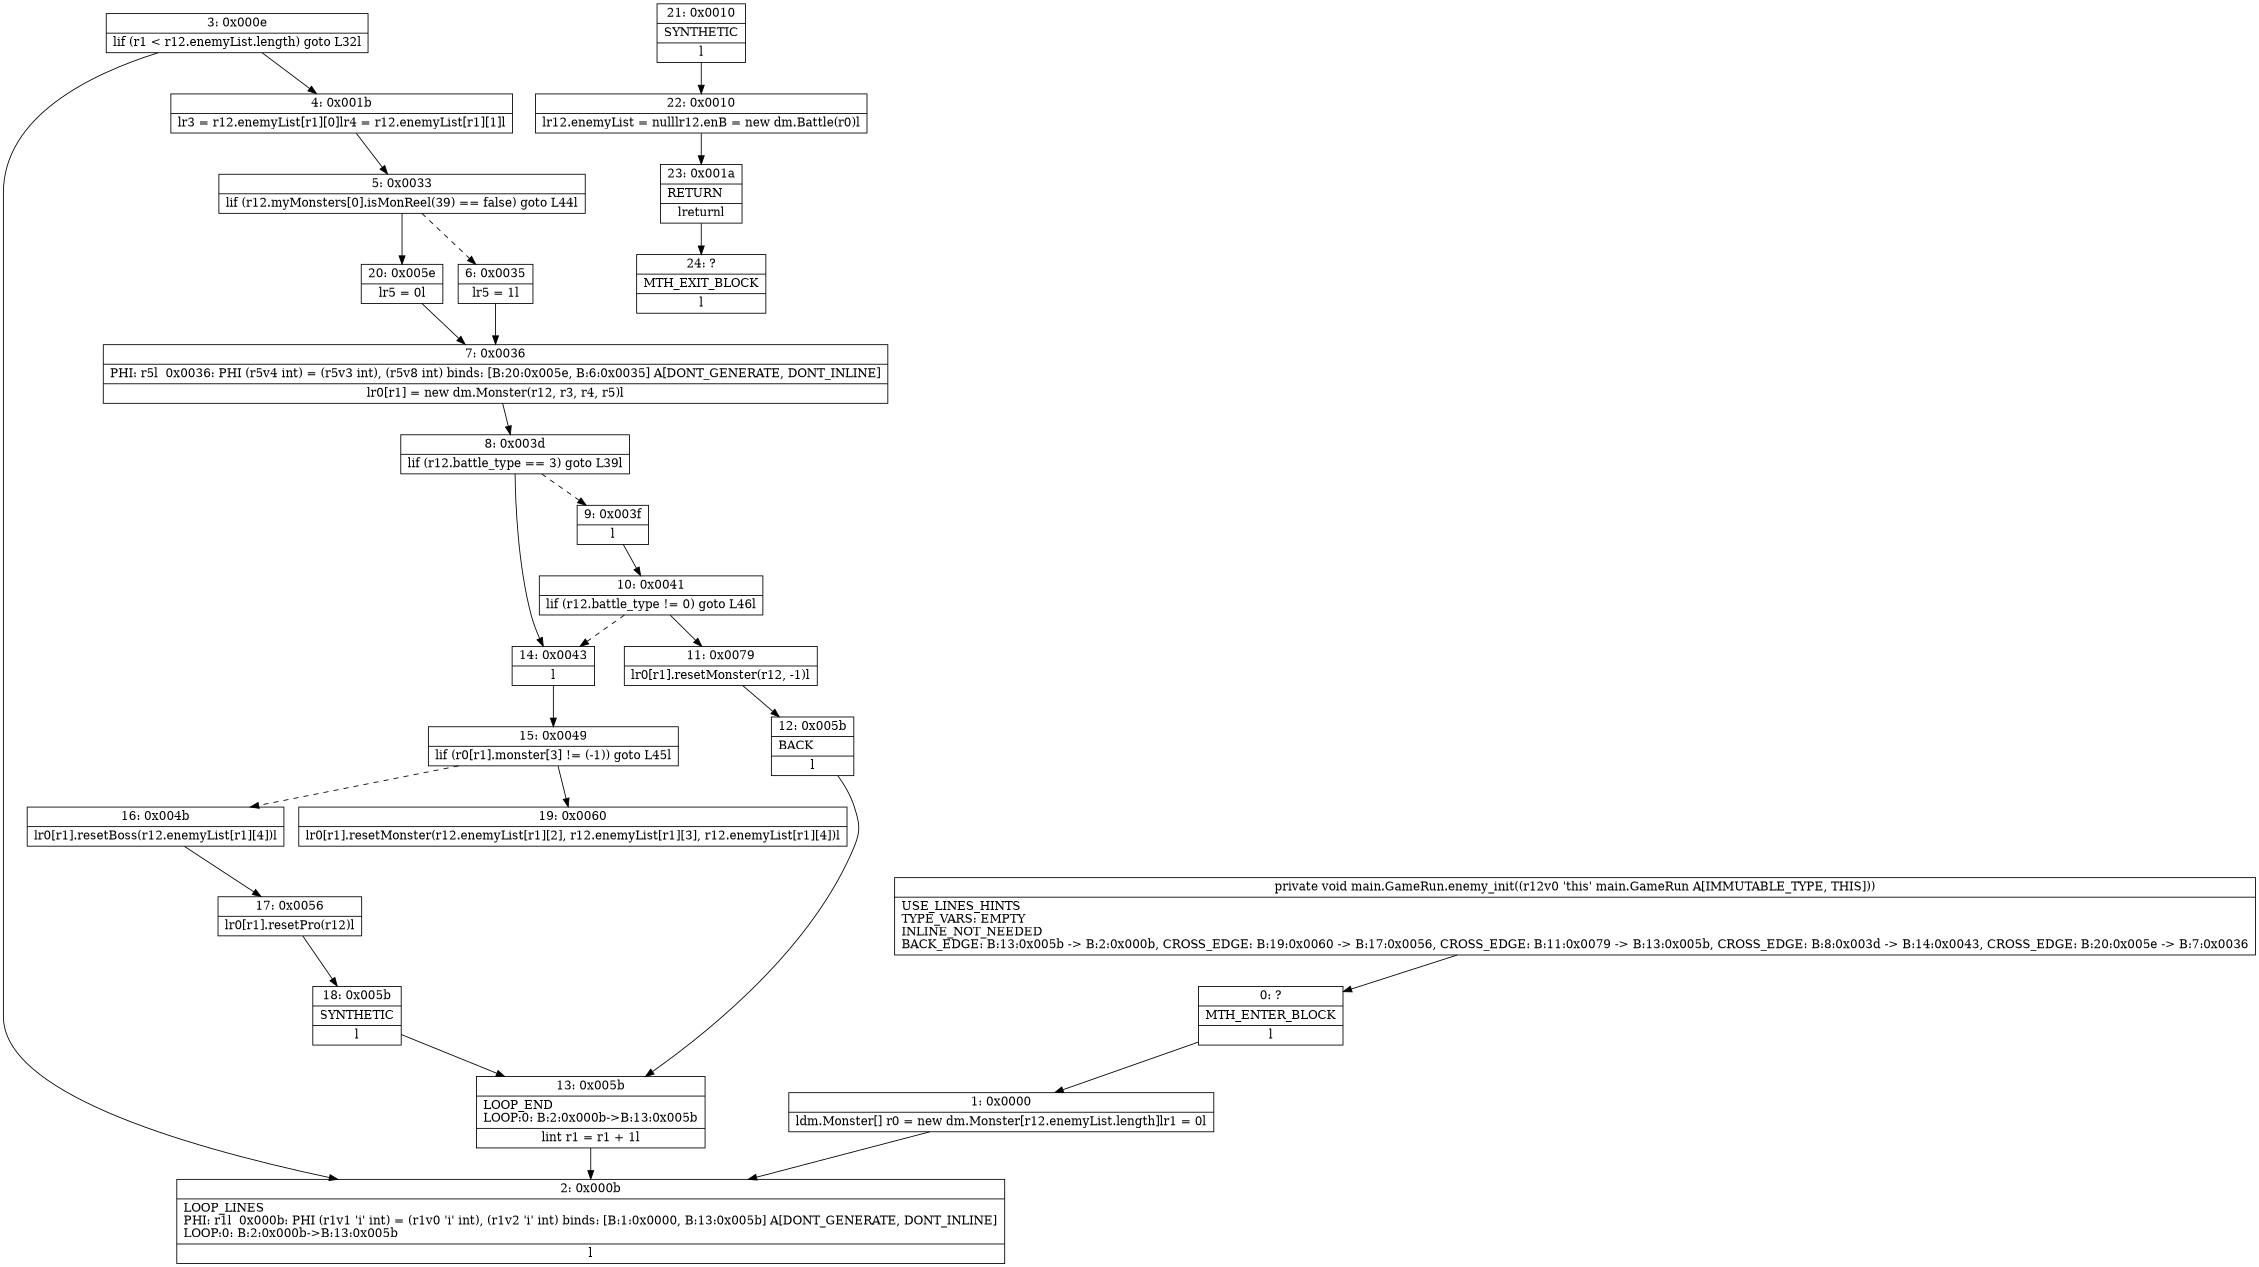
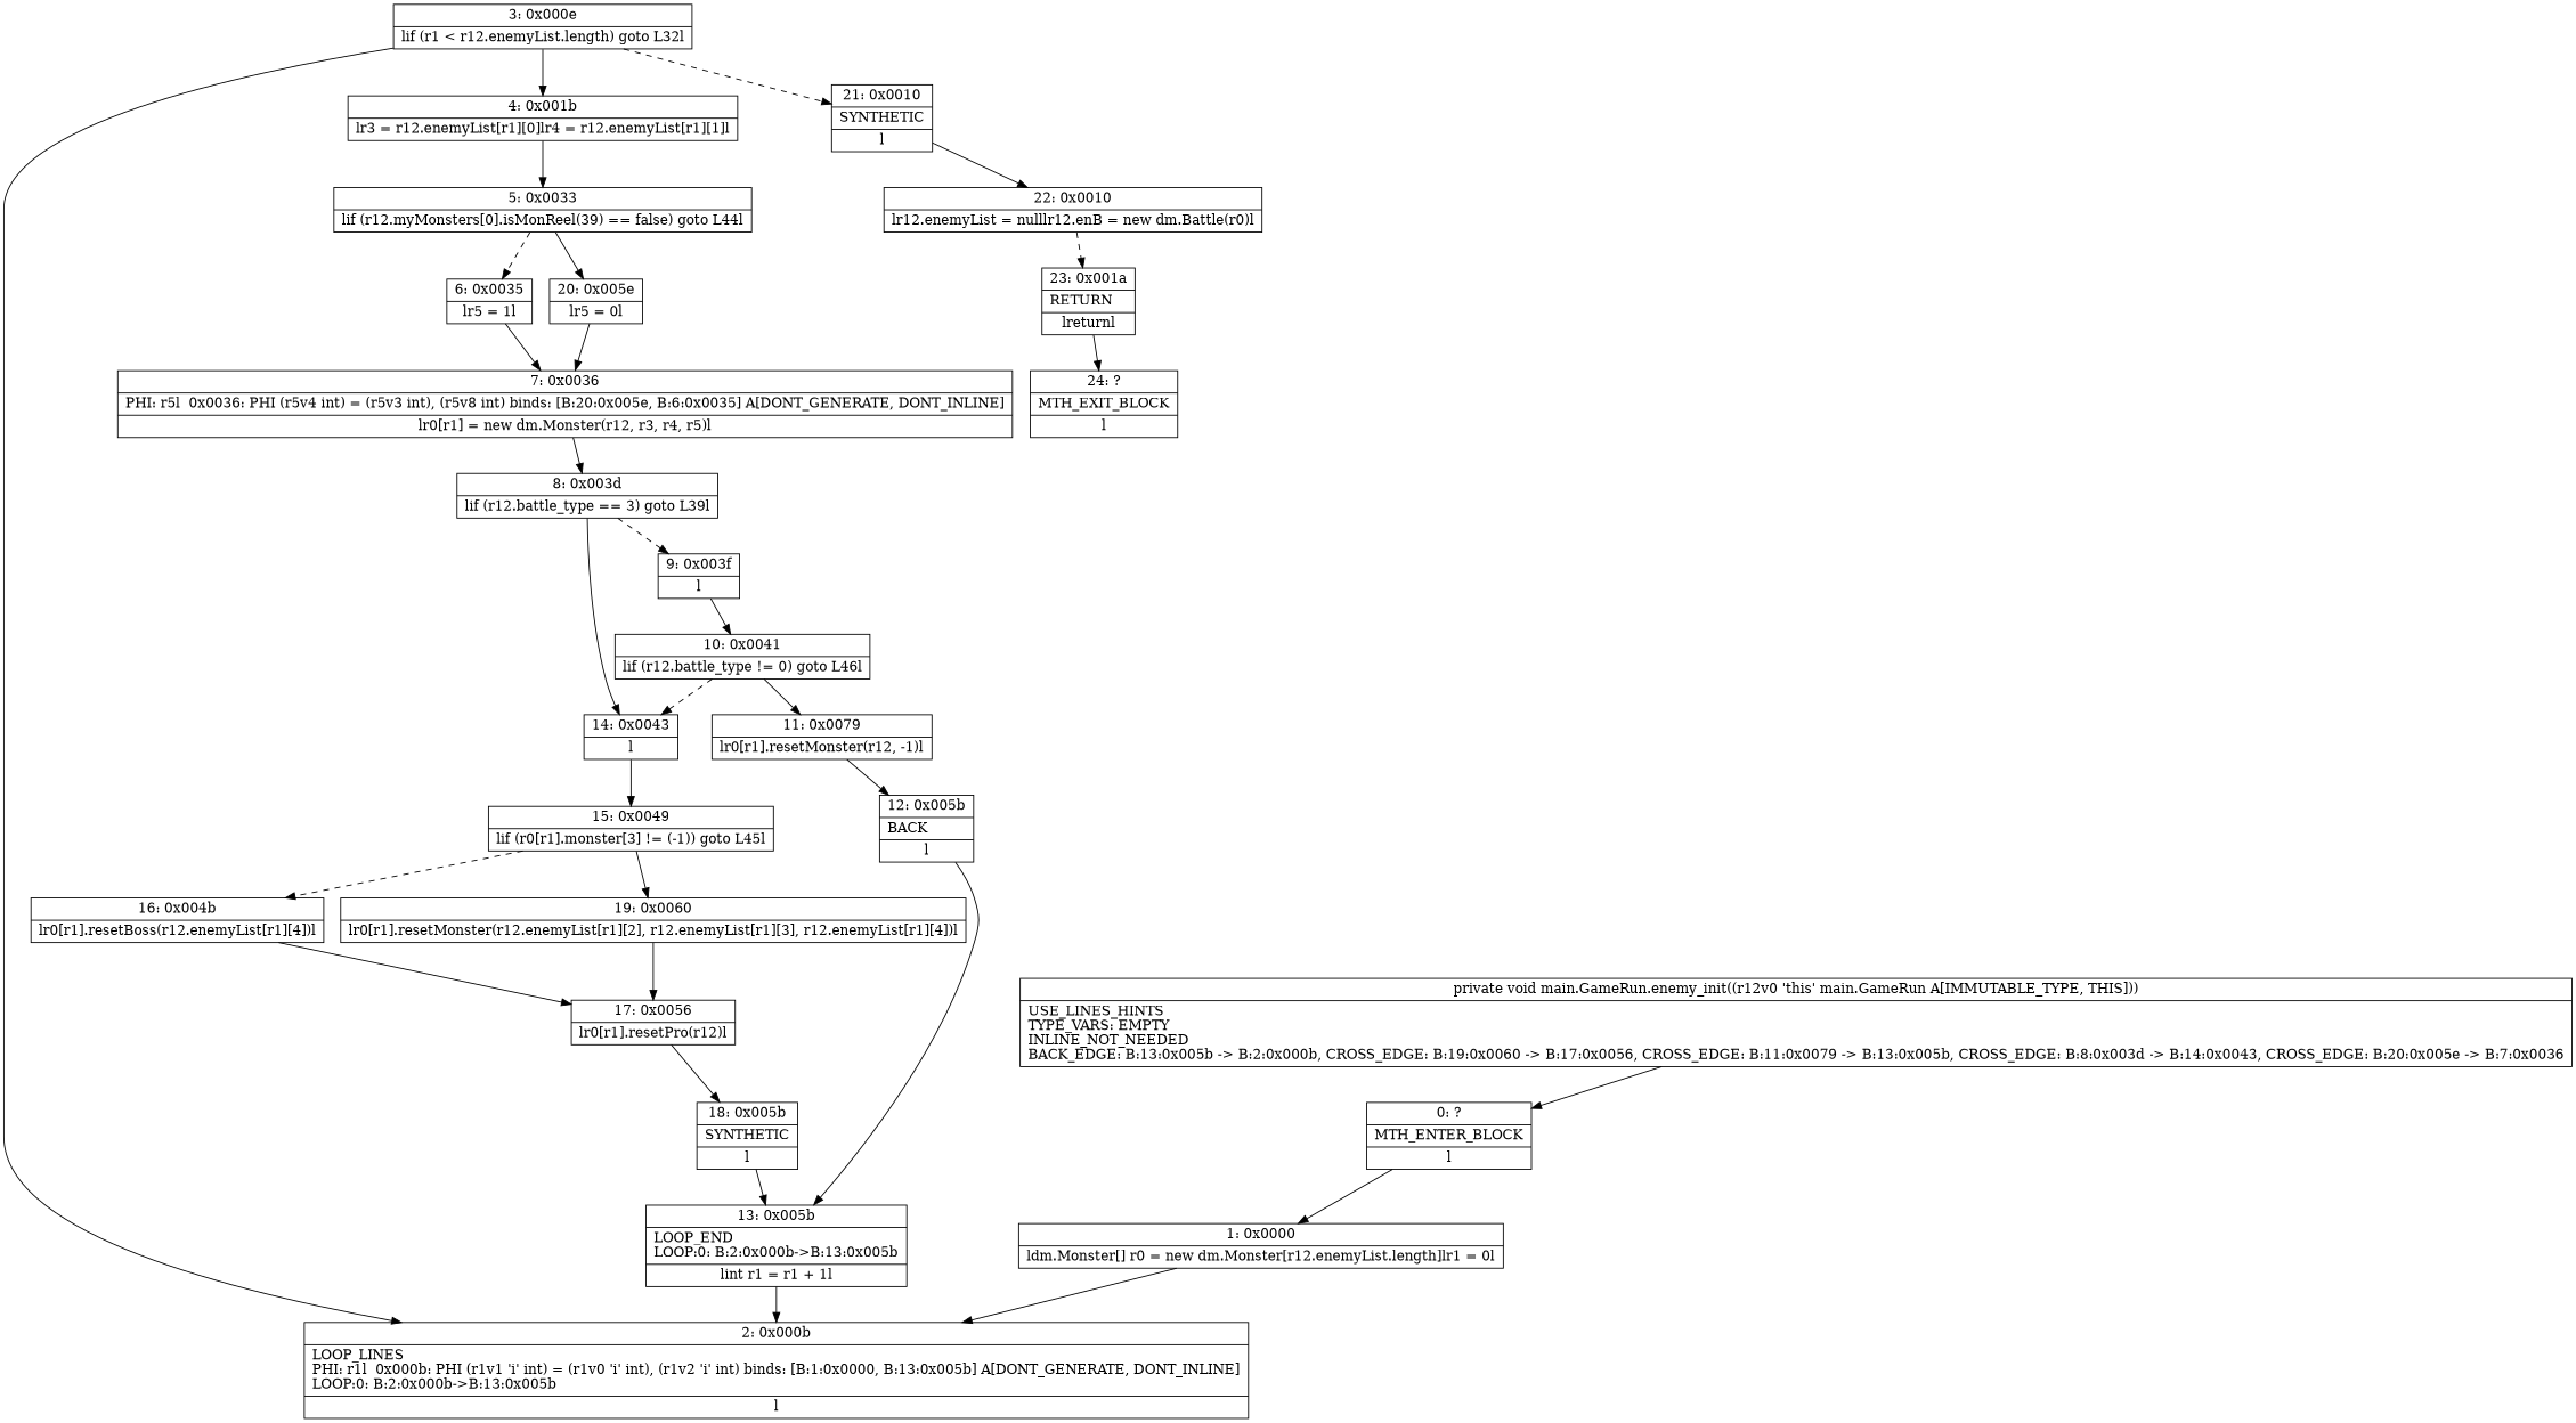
  digraph {
    node [shape=record]
    n1 [label="{0\:\ ?|MTH_ENTER_BLOCK\l|l}"]
    n2 [label="{1\:\ 0x0000|ldm.Monster[] r0 = new dm.Monster[r12.enemyList.length]lr1 = 0l}"]
    n3 [label="{2\:\ 0x000b|LOOP_LINES\lPHI: r1l  0x000b: PHI (r1v1 'i' int) = (r1v0 'i' int), (r1v2 'i' int) binds: [B:1:0x0000, B:13:0x005b] A[DONT_GENERATE, DONT_INLINE]\lLOOP:0: B:2:0x000b\-\>B:13:0x005b\l|l}"]
    n4 [label="{3\:\ 0x000e|lif (r1 \< r12.enemyList.length) goto L32l}"]
    n5 [label="{4\:\ 0x001b|lr3 = r12.enemyList[r1][0]lr4 = r12.enemyList[r1][1]l}"]
    n6 [label="{21\:\ 0x0010|SYNTHETIC\l|l}"]
    n7 [label="{5\:\ 0x0033|lif (r12.myMonsters[0].isMonReel(39) == false) goto L44l}"]
    n8 [label="{22\:\ 0x0010|lr12.enemyList = nulllr12.enB = new dm.Battle(r0)l}"]
    n9 [label="{6\:\ 0x0035|lr5 = 1l}"]
    n10 [label="{20\:\ 0x005e|lr5 = 0l}"]
    n11 [label="{7\:\ 0x0036|PHI: r5l  0x0036: PHI (r5v4 int) = (r5v3 int), (r5v8 int) binds: [B:20:0x005e, B:6:0x0035] A[DONT_GENERATE, DONT_INLINE]\l|lr0[r1] = new dm.Monster(r12, r3, r4, r5)l}"]
    n12 [label="{8\:\ 0x003d|lif (r12.battle_type == 3) goto L39l}"]
    n13 [label="{9\:\ 0x003f|l}"]
    n14 [label="{14\:\ 0x0043|l}"]
    n15 [label="{10\:\ 0x0041|lif (r12.battle_type != 0) goto L46l}"]
    n16 [label="{15\:\ 0x0049|lif (r0[r1].monster[3] != (\-1)) goto L45l}"]
    n17 [label="{11\:\ 0x0079|lr0[r1].resetMonster(r12, \-1)l}"]
    n18 [label="{12\:\ 0x005b|BACK\l|l}"]
    n19 [label="{13\:\ 0x005b|LOOP_END\lLOOP:0: B:2:0x000b\-\>B:13:0x005b\l|lint r1 = r1 + 1l}"]
    n20 [label="{16\:\ 0x004b|lr0[r1].resetBoss(r12.enemyList[r1][4])l}"]
    n21 [label="{19\:\ 0x0060|lr0[r1].resetMonster(r12.enemyList[r1][2], r12.enemyList[r1][3], r12.enemyList[r1][4])l}"]
    n22 [label="{17\:\ 0x0056|lr0[r1].resetPro(r12)l}"]
    n23 [label="{18\:\ 0x005b|SYNTHETIC\l|l}"]
    n24 [label="{23\:\ 0x001a|RETURN\l|lreturnl}"]
    n25 [label="{24\:\ ?|MTH_EXIT_BLOCK\l|l}"]
    n26 [label="{private void main.GameRun.enemy_init((r12v0 'this' main.GameRun A[IMMUTABLE_TYPE, THIS]))  | USE_LINES_HINTS\lTYPE_VARS: EMPTY\lINLINE_NOT_NEEDED\lBACK_EDGE: B:13:0x005b \-\> B:2:0x000b, CROSS_EDGE: B:19:0x0060 \-\> B:17:0x0056, CROSS_EDGE: B:11:0x0079 \-\> B:13:0x005b, CROSS_EDGE: B:8:0x003d \-\> B:14:0x0043, CROSS_EDGE: B:20:0x005e \-\> B:7:0x0036\l}"]
    n1 -> n2
    n2 -> n3
    n4 -> n3
    n4 -> n5
+   n4 -> n6 [style=dashed]
    n5 -> n7
    n6 -> n8
    n7 -> n9 [style=dashed]
    n7 -> n10
-   n8 -> n24
+   n8 -> n24 [style=dashed]
    n9 -> n11
    n10 -> n11
    n11 -> n12
    n12 -> n13 [style=dashed]
    n12 -> n14
    n13 -> n15
    n14 -> n16
    n15 -> n14 [style=dashed]
    n15 -> n17
    n16 -> n20 [style=dashed]
    n16 -> n21
    n17 -> n18
    n18 -> n19
    n19 -> n3
    n20 -> n22
+   n21 -> n22
    n22 -> n23
    n23 -> n19
    n24 -> n25
    n26 -> n1
  }
